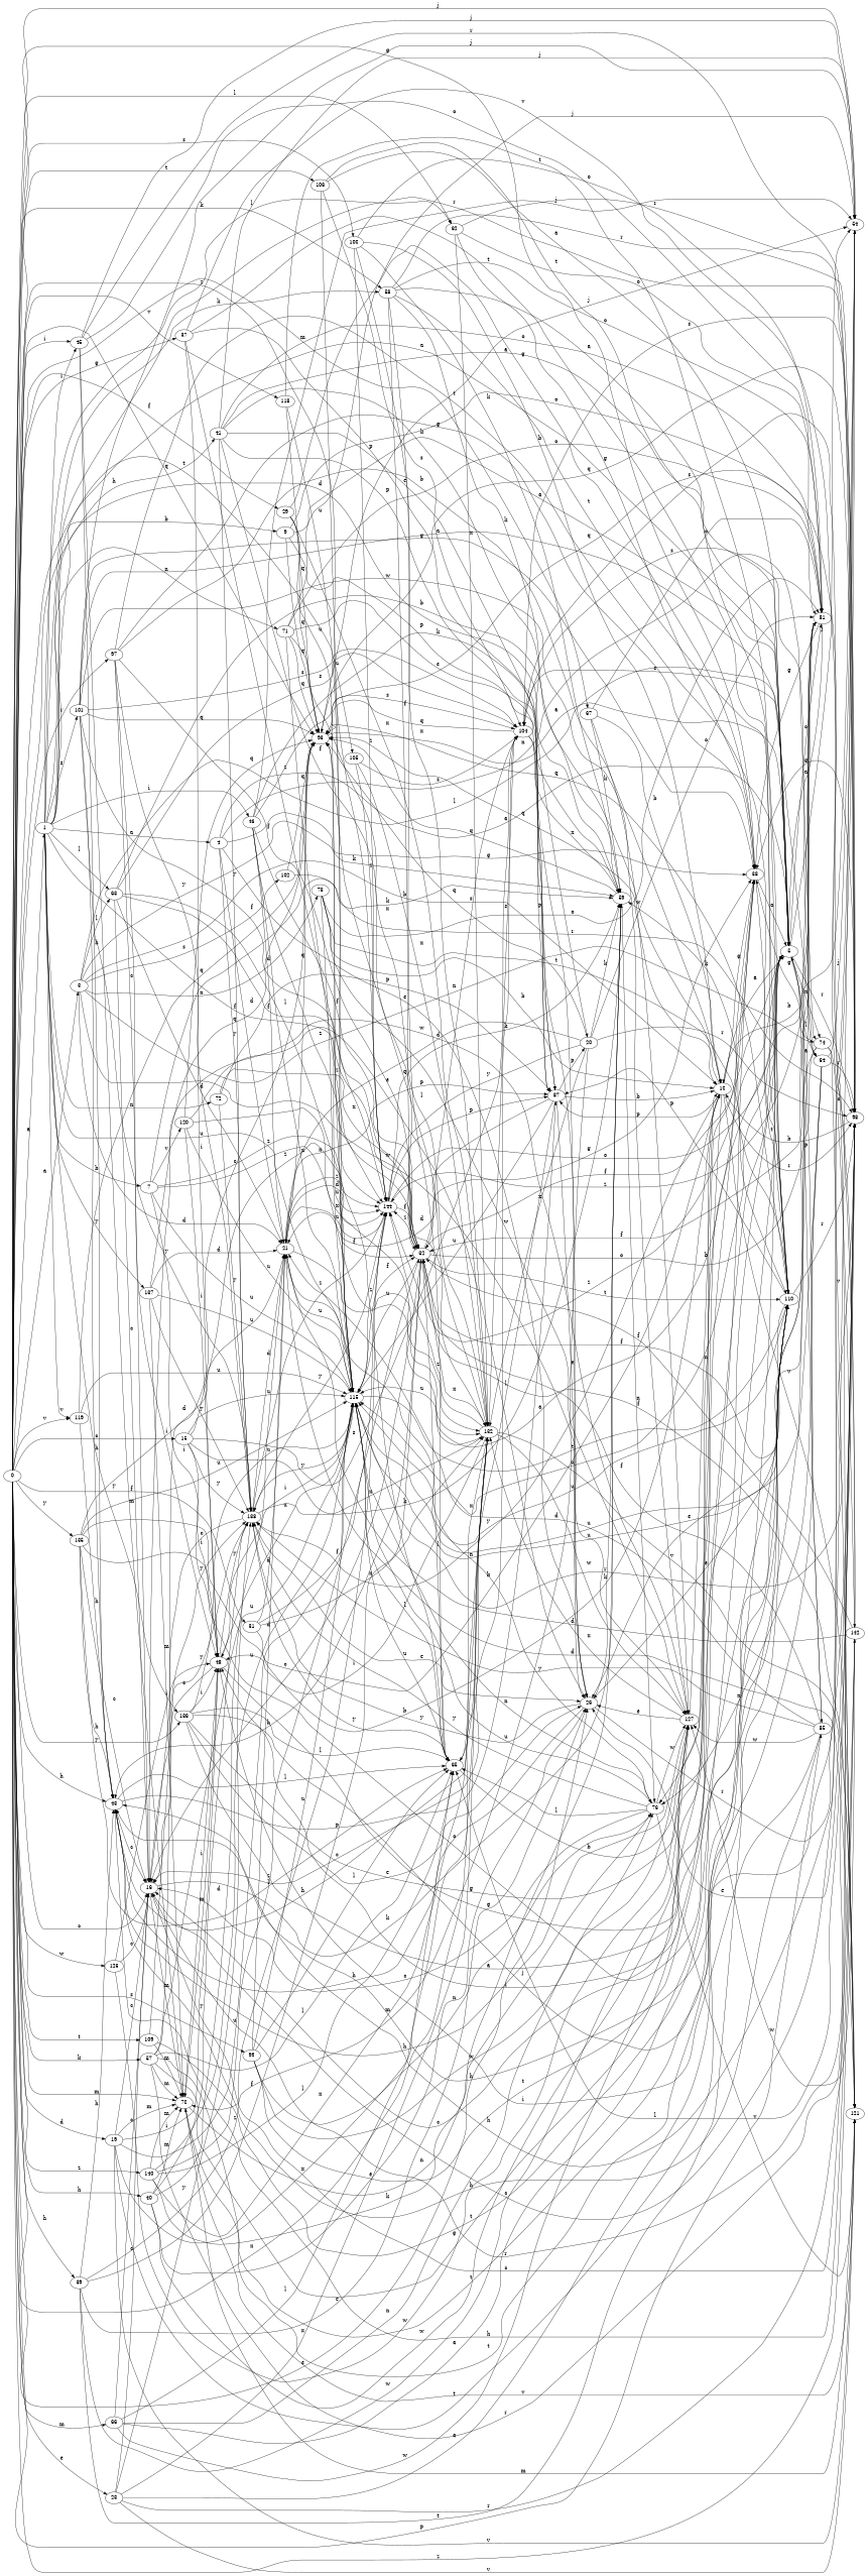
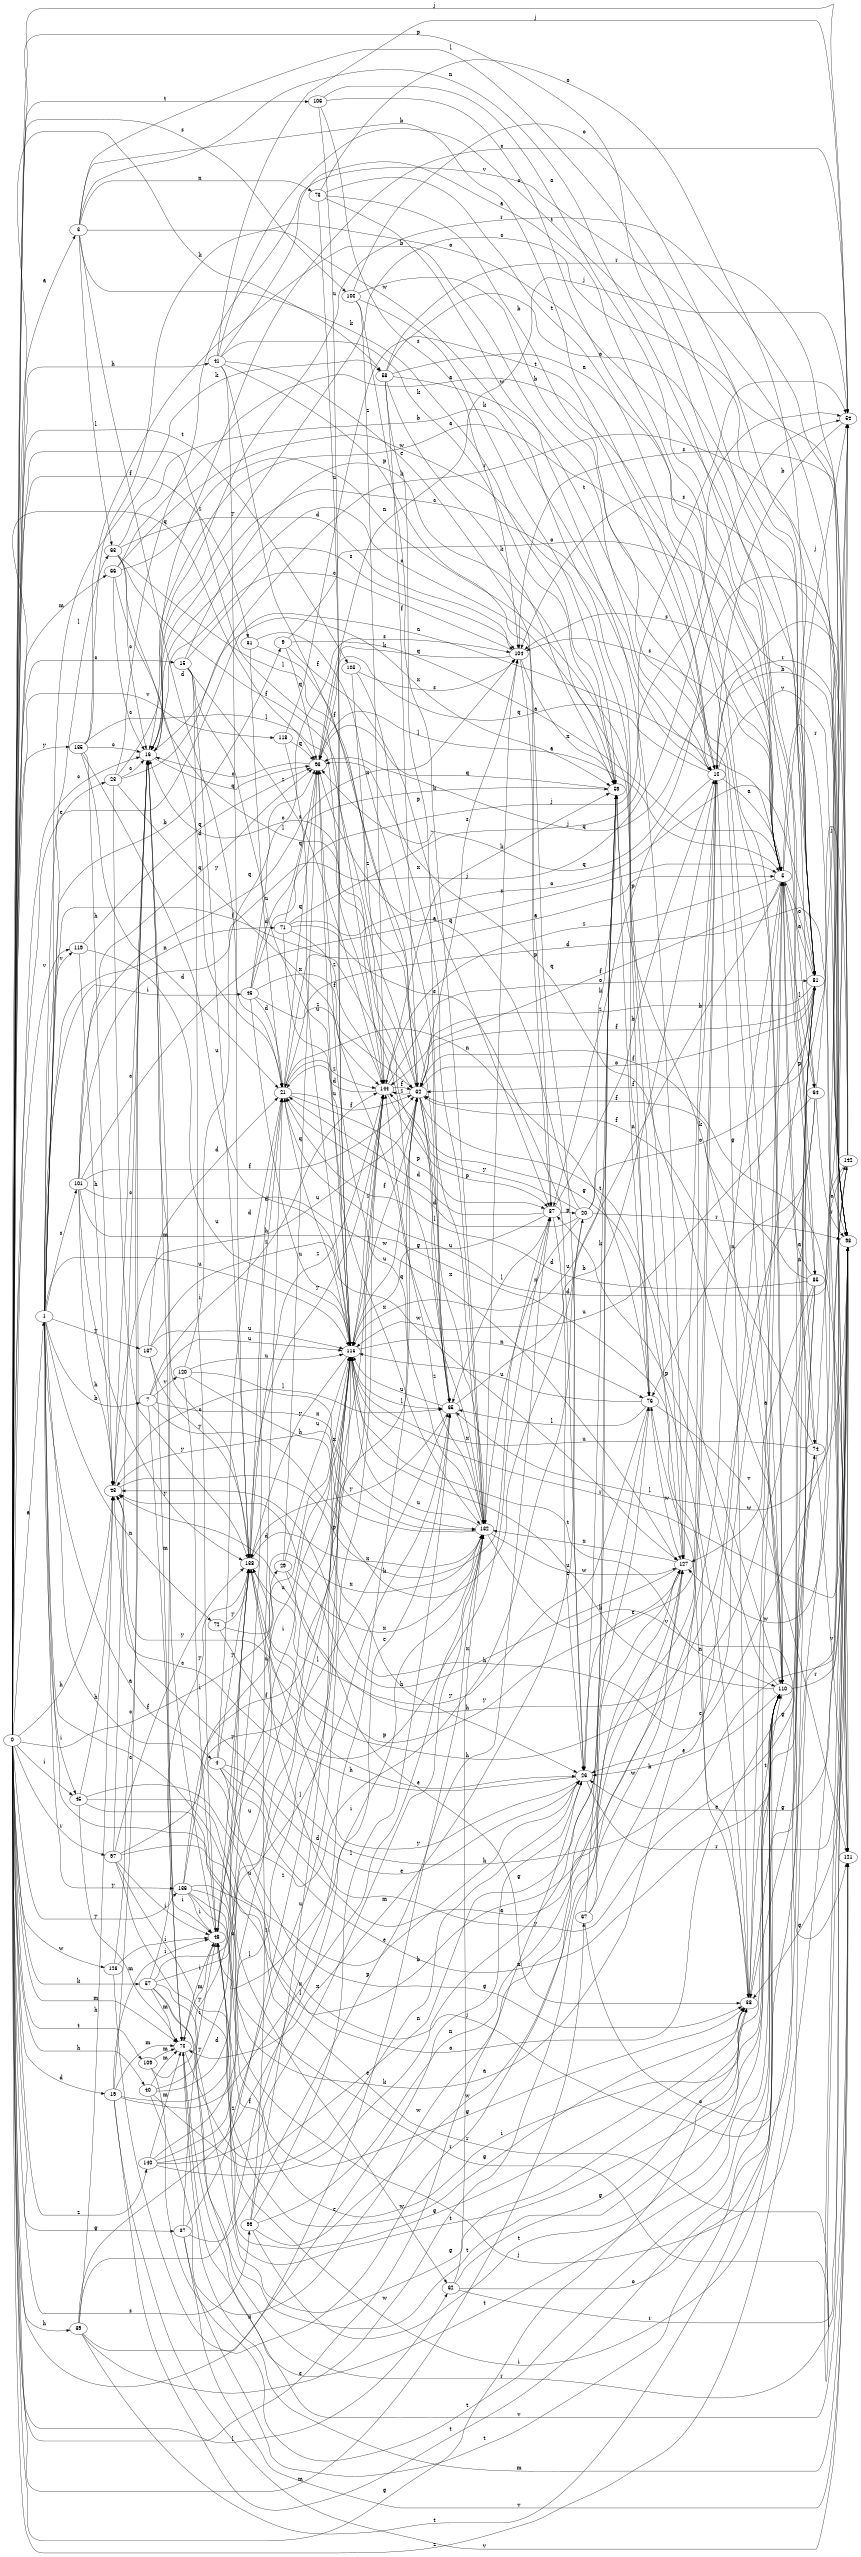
  strict digraph {
    rankdir=LR
    0
    1
    3
    15
    16
    19
    23
    26
    29
    31
    37
    38
    39
    40
    41
    43
    45
    54
    57
    58
    62
    66
    67
    70
    85
    93
    97
    99
    100
    105
    106
    109
    118
    119
    126
    132
    135
    136
    140
    142
    144
    4
    5
    7
    9
    20
    32
    46
    63
    71
    72
    98
    101
    115
    137
    10
    21
    59
    64
    73
    74
-   102
    127
    138
    48
    104
    121
    110
    87
    76
    81
    65
    120
    0 -> 1 [label=a]
    0 -> 3 [label=a]
    0 -> 15 [label=c]
    0 -> 16 [label=c]
    0 -> 19 [label=d]
    0 -> 23 [label=e]
    0 -> 26 [label=e]
    0 -> 29 [label=f]
    0 -> 31 [label=f]
    0 -> 37 [label=g]
    0 -> 38 [label=g]
    0 -> 39 [label=h]
    0 -> 40 [label=h]
    0 -> 41 [label=h]
    0 -> 43 [label=h]
    0 -> 45 [label=i]
    0 -> 54 [label=j]
    0 -> 57 [label=k]
    0 -> 58 [label=k]
    0 -> 62 [label=l]
    0 -> 66 [label=m]
    0 -> 67 [label=m]
    0 -> 70 [label=m]
    0 -> 85 [label=p]
    0 -> 93 [label=q]
    0 -> 97 [label=r]
    0 -> 99 [label=s]
    0 -> 100 [label=s]
    0 -> 105 [label=t]
    0 -> 106 [label=t]
    0 -> 109 [label=t]
    0 -> 118 [label=v]
    0 -> 119 [label=v]
    0 -> 126 [label=w]
    0 -> 132 [label=x]
    0 -> 135 [label=y]
    0 -> 136 [label=y]
    0 -> 140 [label=z]
    0 -> 142 [label=z]
    0 -> 144 [label=z]
    1 -> 45 [label=i]
    1 -> 58 [label=k]
    1 -> 62 [label=l]
    1 -> 119 [label=v]
    1 -> 136 [label=y]
    1 -> 4 [label=a]
    1 -> 5 [label=a]
    1 -> 7 [label=b]
    1 -> 9 [label=b]
    1 -> 20 [label=d]
    1 -> 32 [label=f]
    1 -> 46 [label=i]
    1 -> 63 [label=l]
    1 -> 71 [label=n]
    1 -> 72 [label=n]
    1 -> 98 [label=r]
    1 -> 101 [label=s]
    1 -> 115 [label=u]
    1 -> 137 [label=y]
    3 -> 63 [label=l]
    3 -> 10 [label=b]
    3 -> 21 [label=d]
    3 -> 59 [label=k]
    3 -> 64 [label=l]
    3 -> 73 [label=n]
    3 -> 74 [label=n]
-   3 -> 102 [label=s]
    3 -> 127 [label=w]
    15 -> 144 [label=z]
    15 -> 115 [label=u]
    15 -> 59 [label=k]
    15 -> 138 [label=y]
    15 -> 48 [label=i]
    15 -> 104 [label=s]
    16 -> 70 [label=m]
    16 -> 93 [label=q]
    16 -> 98 [label=r]
    16 -> 59 [label=k]
    19 -> 16 [label=c]
    19 -> 70 [label=m]
    19 -> 132 [label=x]
    19 -> 115 [label=u]
    19 -> 48 [label=i]
    19 -> 121 [label=v]
    19 -> 110 [label=t]
    23 -> 16 [label=c]
    23 -> 132 [label=x]
    23 -> 5 [label=a]
    23 -> 98 [label=r]
    23 -> 138 [label=y]
    23 -> 121 [label=v]
    26 -> 43 [label=h]
    26 -> 98 [label=r]
    26 -> 59 [label=k]
    26 -> 138 [label=y]
    29 -> 38 [label=g]
    29 -> 93 [label=q]
    29 -> 132 [label=x]
    29 -> 115 [label=u]
    31 -> 132 [label=x]
    31 -> 32 [label=f]
-   31 -> 10 [label=b]
    31 -> 21 [label=d]
    37 -> 144 [label=z]
    37 -> 48 [label=i]
    37 -> 121 [label=v]
    37 -> 110 [label=t]
    37 -> 87 [label=p]
    38 -> 5 [label=a]
    38 -> 110 [label=t]
    38 -> 76 [label=n]
    39 -> 26 [label=e]
    39 -> 43 [label=h]
    39 -> 144 [label=z]
    39 -> 32 [label=f]
    39 -> 127 [label=w]
    39 -> 110 [label=t]
    40 -> 26 [label=e]
    40 -> 70 [label=m]
    40 -> 21 [label=d]
    40 -> 127 [label=w]
    40 -> 138 [label=y]
    41 -> 26 [label=e]
    41 -> 54 [label=j]
    41 -> 5 [label=a]
    41 -> 32 [label=f]
    41 -> 59 [label=k]
    41 -> 138 [label=y]
    41 -> 87 [label=p]
    41 -> 81 [label=o]
    43 -> 16 [label=c]
    43 -> 87 [label=p]
    43 -> 65 [label=l]
    45 -> 43 [label=h]
    45 -> 54 [label=j]
    45 -> 70 [label=m]
    45 -> 98 [label=r]
    45 -> 81 [label=o]
    54 -> 16 [label=c]
    54 -> 43 [label=h]
    54 -> 10 [label=b]
    57 -> 38 [label=g]
    57 -> 70 [label=m]
    57 -> 98 [label=r]
    57 -> 115 [label=u]
    57 -> 138 [label=y]
    57 -> 110 [label=t]
    57 -> 65 [label=l]
    58 -> 5 [label=a]
    58 -> 32 [label=f]
    58 -> 98 [label=r]
    58 -> 59 [label=k]
    58 -> 110 [label=t]
    58 -> 81 [label=o]
    58 -> 65 [label=l]
    62 -> 38 [label=g]
    62 -> 132 [label=x]
    62 -> 98 [label=r]
    62 -> 81 [label=o]
    66 -> 16 [label=c]
    66 -> 5 [label=a]
    66 -> 127 [label=w]
    66 -> 76 [label=n]
    66 -> 65 [label=l]
    67 -> 10 [label=b]
    67 -> 59 [label=k]
    67 -> 127 [label=w]
    67 -> 81 [label=o]
    70 -> 48 [label=i]
    70 -> 121 [label=v]
    70 -> 110 [label=t]
    70 -> 76 [label=n]
    85 -> 43 [label=h]
    85 -> 5 [label=a]
    85 -> 32 [label=f]
    85 -> 21 [label=d]
    85 -> 127 [label=w]
    85 -> 138 [label=y]
    85 -> 48 [label=i]
    93 -> 16 [label=c]
    93 -> 54 [label=j]
    93 -> 5 [label=a]
    93 -> 115 [label=u]
    97 -> 16 [label=c]
    97 -> 38 [label=g]
    97 -> 32 [label=f]
    97 -> 10 [label=b]
    97 -> 138 [label=y]
    97 -> 48 [label=i]
    97 -> 110 [label=t]
    99 -> 115 [label=u]
    99 -> 21 [label=d]
    99 -> 127 [label=w]
    99 -> 110 [label=t]
    99 -> 76 [label=n]
    99 -> 65 [label=l]
    100 -> 132 [label=x]
    100 -> 144 [label=z]
    100 -> 10 [label=b]
    100 -> 59 [label=k]
    100 -> 81 [label=o]
    105 -> 132 [label=x]
    105 -> 144 [label=z]
    105 -> 104 [label=s]
    106 -> 5 [label=a]
    106 -> 115 [label=u]
    106 -> 104 [label=s]
    106 -> 110 [label=t]
    109 -> 70 [label=m]
    109 -> 138 [label=y]
    109 -> 110 [label=t]
    118 -> 93 [label=q]
    118 -> 115 [label=u]
    118 -> 110 [label=t]
    119 -> 43 [label=h]
    119 -> 93 [label=q]
    119 -> 115 [label=u]
    126 -> 16 [label=c]
    126 -> 127 [label=w]
    126 -> 48 [label=i]
    132 -> 43 [label=h]
    132 -> 93 [label=q]
    132 -> 144 [label=z]
    132 -> 115 [label=u]
    132 -> 127 [label=w]
    132 -> 48 [label=i]
    132 -> 104 [label=s]
    132 -> 121 [label=v]
    135 -> 16 [label=c]
    135 -> 43 [label=h]
    135 -> 115 [label=u]
    135 -> 10 [label=b]
    135 -> 21 [label=d]
    135 -> 81 [label=o]
    135 -> 65 [label=l]
    136 -> 26 [label=e]
    136 -> 38 [label=g]
    136 -> 54 [label=j]
    136 -> 5 [label=a]
    136 -> 115 [label=u]
    136 -> 48 [label=i]
    136 -> 65 [label=l]
    140 -> 70 [label=m]
    140 -> 132 [label=x]
    140 -> 144 [label=z]
    140 -> 115 [label=u]
    140 -> 59 [label=k]
    140 -> 65 [label=l]
    142 -> 16 [label=c]
    142 -> 43 [label=h]
    142 -> 93 [label=q]
    142 -> 32 [label=f]
    142 -> 21 [label=d]
    142 -> 127 [label=w]
    142 -> 104 [label=s]
    144 -> 32 [label=f]
    144 -> 21 [label=d]
    144 -> 59 [label=k]
    144 -> 138 [label=y]
    144 -> 87 [label=p]
    144 -> 81 [label=o]
    4 -> 26 [label=e]
    4 -> 38 [label=g]
    4 -> 5 [label=a]
    4 -> 21 [label=d]
    4 -> 74 [label=n]
    4 -> 138 [label=y]
    5 -> 54 [label=j]
    5 -> 85 [label=p]
    5 -> 144 [label=z]
    5 -> 32 [label=f]
    5 -> 98 [label=r]
    5 -> 115 [label=u]
    5 -> 64 [label=l]
    5 -> 74 [label=n]
    5 -> 48 [label=i]
    5 -> 104 [label=s]
    5 -> 81 [label=o]
    7 -> 132 [label=x]
    7 -> 144 [label=z]
    7 -> 115 [label=u]
    7 -> 59 [label=k]
    7 -> 48 [label=i]
    7 -> 120 [label=v]
    9 -> 93 [label=q]
    9 -> 5 [label=a]
    9 -> 87 [label=p]
    9 -> 81 [label=o]
    20 -> 70 [label=m]
    20 -> 93 [label=q]
    20 -> 132 [label=x]
    20 -> 144 [label=y]
    20 -> 98 [label=r]
    20 -> 21 [label=d]
    20 -> 59 [label=k]
    20 -> 81 [label=o]
    32 -> 16 [label=c]
    32 -> 38 [label=g]
    32 -> 43 [label=h]
    32 -> 132 [label=x]
    32 -> 144 [label=z]
    32 -> 115 [label=u]
    32 -> 104 [label=s]
    32 -> 110 [label=t]
    32 -> 81 [label=o]
    32 -> 65 [label=l]
    46 -> 54 [label=j]
    46 -> 144 [label=z]
    46 -> 32 [label=f]
    46 -> 115 [label=u]
    46 -> 21 [label=d]
    46 -> 59 [label=k]
    46 -> 104 [label=s]
    63 -> 16 [label=c]
    63 -> 32 [label=f]
    63 -> 10 [label=b]
    63 -> 21 [label=d]
-   63 -> 104 [label=s]
+   63 -> 104 [label=d]
    63 -> 65 [label=l]
    71 -> 26 [label=e]
    71 -> 54 [label=j]
    71 -> 93 [label=q]
    71 -> 132 [label=x]
    71 -> 144 [label=z]
    71 -> 81 [label=o]
    72 -> 132 [label=x]
    72 -> 138 [label=y]
    72 -> 87 [label=p]
    98 -> 26 [label=e]
    98 -> 38 [label=g]
    98 -> 93 [label=q]
    98 -> 10 [label=b]
    98 -> 104 [label=s]
    98 -> 65 [label=l]
    101 -> 38 [label=g]
    101 -> 43 [label=h]
    101 -> 54 [label=j]
    101 -> 93 [label=q]
    101 -> 5 [label=a]
    101 -> 32 [label=f]
    101 -> 127 [label=w]
    101 -> 138 [label=y]
    101 -> 104 [label=s]
    115 -> 144 [label=z]
    115 -> 32 [label=f]
    115 -> 98 [label=r]
    115 -> 138 [label=y]
    115 -> 48 [label=i]
    115 -> 110 [label=t]
    115 -> 76 [label=n]
    115 -> 65 [label=l]
    137 -> 70 [label=m]
    137 -> 115 [label=u]
    137 -> 21 [label=d]
    137 -> 127 [label=w]
    137 -> 138 [label=y]
    10 -> 16 [label=c]
    10 -> 38 [label=g]
    10 -> 93 [label=q]
    10 -> 5 [label=a]
    10 -> 98 [label=r]
    10 -> 138 [label=y]
    10 -> 121 [label=v]
    10 -> 87 [label=p]
    21 -> 93 [label=q]
    21 -> 144 [label=z]
    21 -> 5 [label=a]
    21 -> 32 [label=f]
    21 -> 115 [label=u]
    21 -> 87 [label=p]
    21 -> 76 [label=n]
    59 -> 93 [label=q]
    59 -> 76 [label=n]
    64 -> 43 [label=h]
    64 -> 54 [label=j]
    64 -> 98 [label=r]
    64 -> 115 [label=u]
    64 -> 104 [label=s]
    64 -> 76 [label=n]
    73 -> 115 [label=u]
    73 -> 10 [label=b]
    73 -> 127 [label=w]
    73 -> 110 [label=t]
    73 -> 81 [label=o]
    74 -> 38 [label=g]
    74 -> 142 [label=c]
    74 -> 32 [label=f]
    74 -> 115 [label=u]
    74 -> 121 [label=v]
-   102 -> 93 [label=q]
-   102 -> 98 [label=r]
    127 -> 26 [label=e]
    127 -> 43 [label=h]
    127 -> 132 [label=x]
    127 -> 10 [label=b]
    138 -> 16 [label=c]
    138 -> 26 [label=e]
    138 -> 132 [label=x]
    138 -> 144 [label=z]
    138 -> 21 [label=d]
    48 -> 16 [label=c]
    48 -> 38 [label=g]
    48 -> 70 [label=m]
    48 -> 115 [label=u]
    48 -> 138 [label=y]
    104 -> 16 [label=c]
    104 -> 93 [label=q]
    104 -> 59 [label=x]
    104 -> 87 [label=p]
    121 -> 70 [label=m]
    121 -> 32 [label=f]
    121 -> 21 [label=d]
    110 -> 26 [label=e]
    110 -> 93 [label=q]
    110 -> 98 [label=r]
    110 -> 115 [label=u]
    110 -> 59 [label=k]
    110 -> 87 [label=p]
    87 -> 26 [label=e]
    87 -> 20 [label=p]
    87 -> 115 [label=u]
    87 -> 10 [label=b]
    87 -> 21 [label=d]
    87 -> 65 [label=l]
    76 -> 16 [label=c]
    76 -> 115 [label=u]
    76 -> 127 [label=w]
    76 -> 138 [label=y]
    76 -> 121 [label=v]
    76 -> 65 [label=l]
    81 -> 26 [label=e]
    81 -> 38 [label=g]
    81 -> 144 [label=z]
    81 -> 5 [label=a]
    81 -> 32 [label=f]
    65 -> 132 [label=x]
    65 -> 115 [label=u]
    65 -> 10 [label=b]
    65 -> 138 [label=y]
    120 -> 26 [label=e]
    120 -> 93 [label=q]
    120 -> 132 [label=x]
    120 -> 115 [label=u]
    120 -> 48 [label=i]
  }
